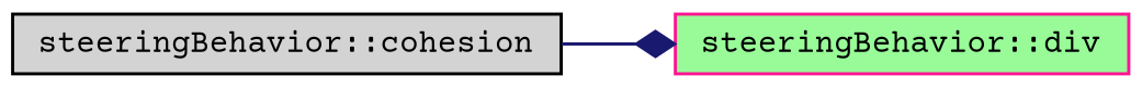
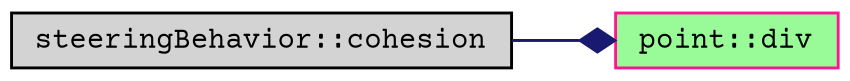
  digraph {
    rankdir=LR
    fontname="Courier Prime"
    node [fontname="Courier Prime" fontsize=10 shape=record style=filled]
    n1 [color=black fillcolor=lightgrey fontcolor=black height=0.2 label="steeringBehavior::cohesion" width=0.4]
-   n2 [color=deeppink fillcolor=palegreen height=0.2 label="steeringBehavior::div" width=0.4]
+   n2 [color=deeppink fillcolor=palegreen height=0.2 label="point::div" width=0.4]
    n1 -> n2 [color=midnightblue fontname="Courier Prime" fontsize=10 labelfontname=Helvetica labelfontsize=10 style=solid arrowhead=diamond]
  }
